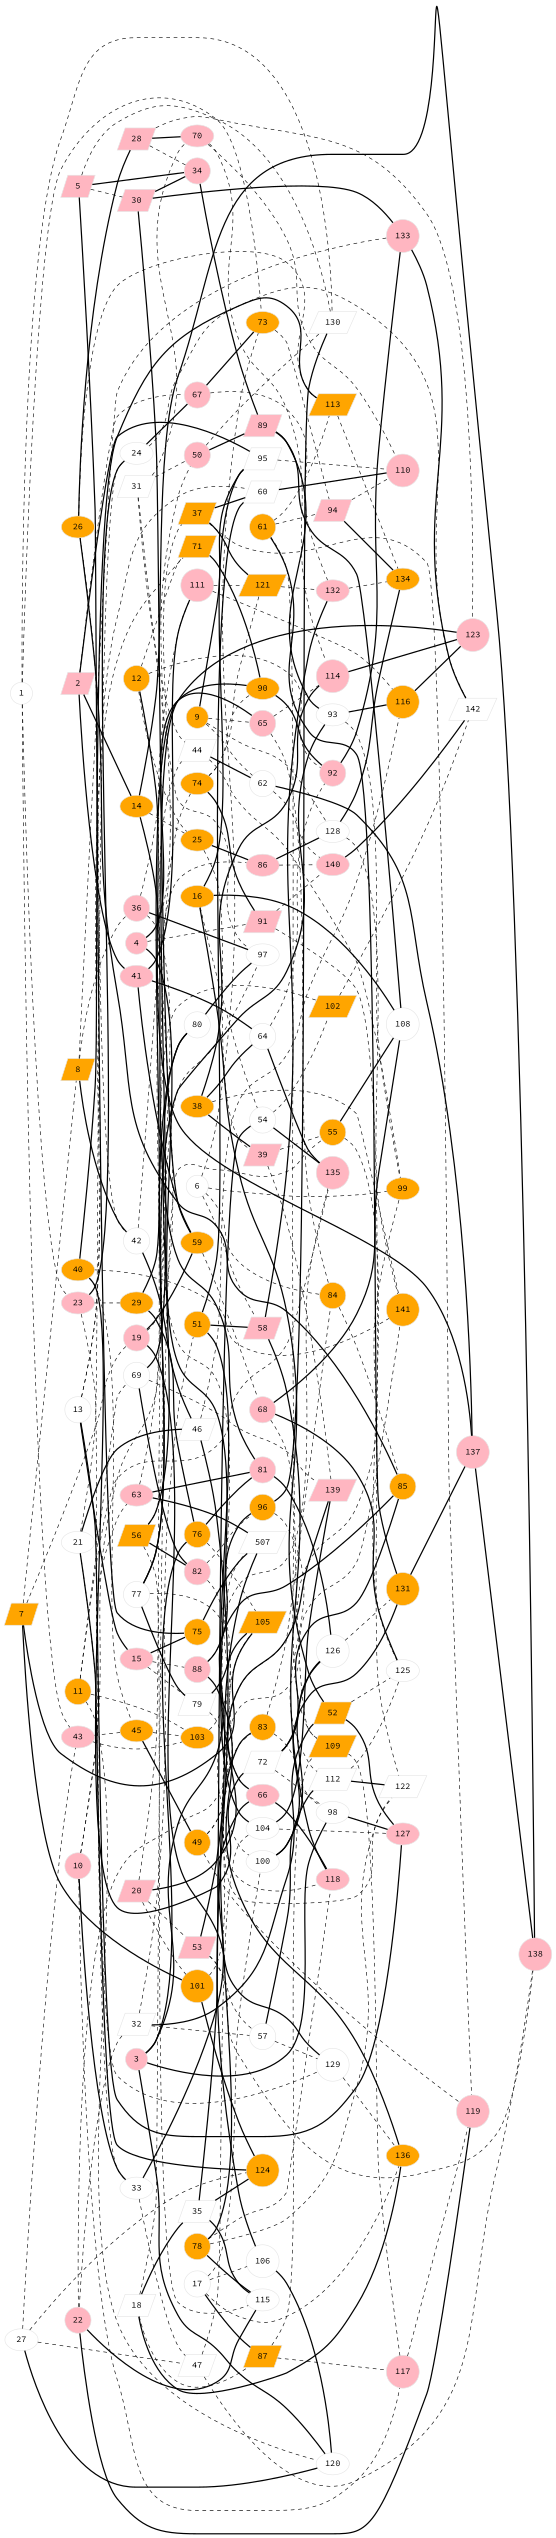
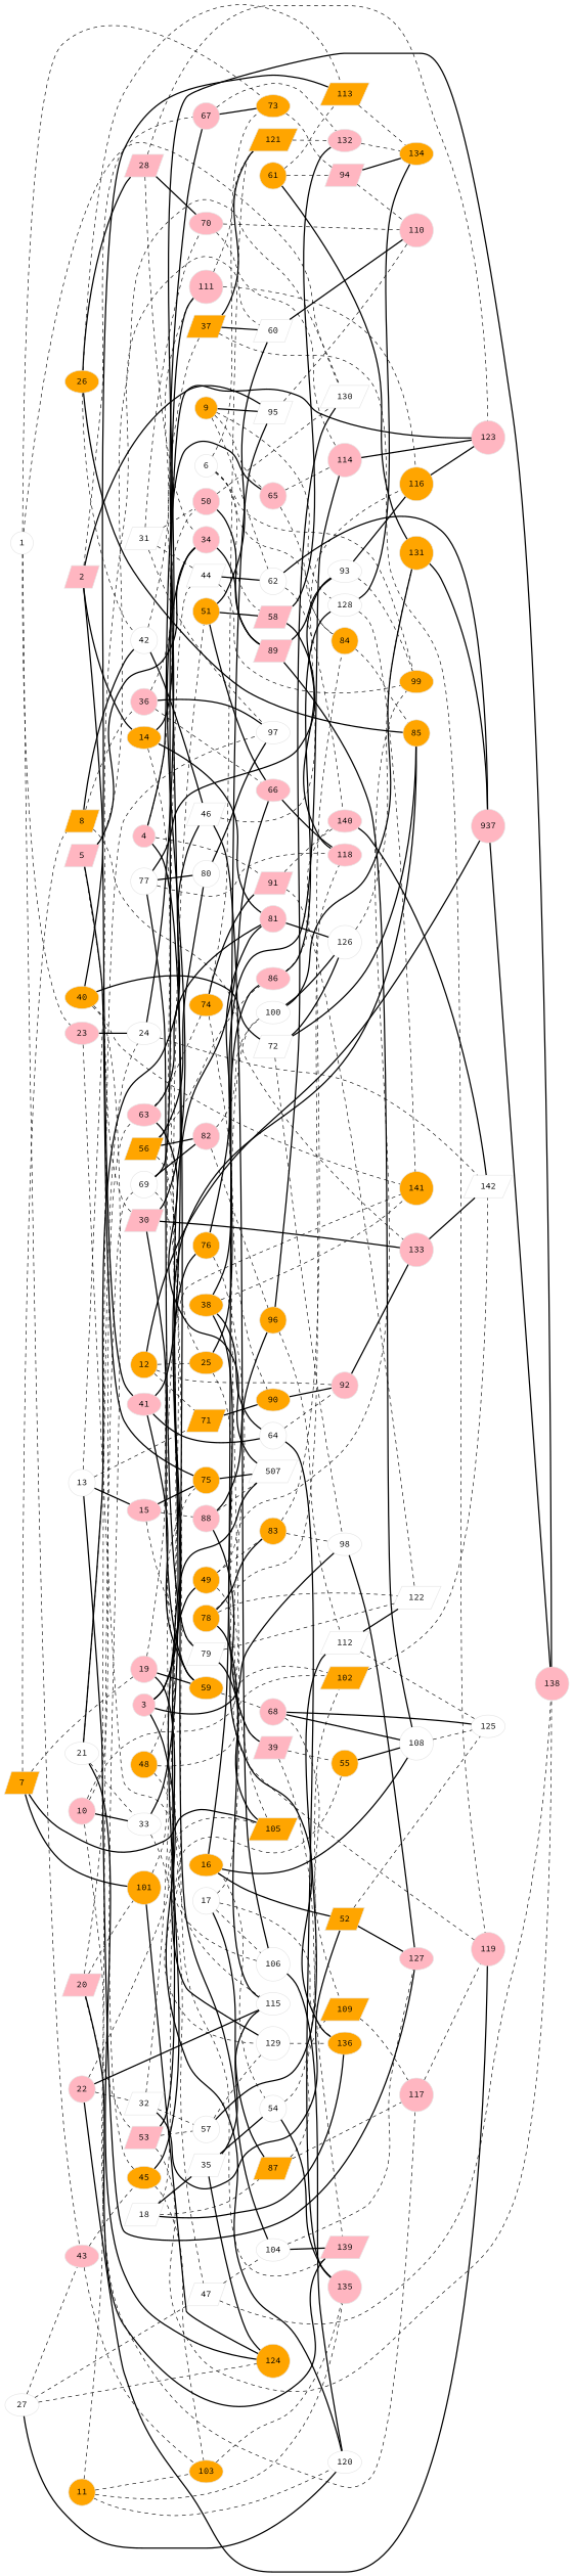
  graph {
    fontname="Source Code Pro"
    rankdir=LR
    node [color=gray90 fillcolor=lightpink fontname="Source Code Pro" shape=circle style=filled]
    edge [fontname="Source Code Pro" style=dashed]
    1 [fillcolor=white]
    23 [shape=ellipse]
    43 [shape=ellipse]
    73 [fillcolor=orange shape=ellipse]
    130 [fillcolor=white shape=parallelogram]
    129 [fillcolor=white]
    24 [fillcolor=white shape=ellipse]
-   29 [fillcolor=orange shape=ellipse]
    103 [fillcolor=orange shape=ellipse]
    45 [fillcolor=orange shape=ellipse]
    94 [shape=parallelogram]
    2 [shape=parallelogram]
    14 [fillcolor=orange shape=ellipse]
    41 [shape=ellipse]
    67
    95 [fillcolor=white shape=parallelogram]
    25 [fillcolor=orange shape=ellipse]
    81
    138
    59 [fillcolor=orange shape=ellipse]
    64 [fillcolor=white]
    111
    132 [shape=ellipse]
    110
    76 [fillcolor=orange]
    3
    85 [fillcolor=orange]
    98 [fillcolor=white shape=ellipse]
    120 [fillcolor=white shape=ellipse]
    105 [fillcolor=orange shape=parallelogram]
    127 [shape=ellipse]
    37 [fillcolor=orange shape=parallelogram]
    4
    65
    91 [shape=parallelogram]
    104 [fillcolor=white shape=ellipse]
    60 [fillcolor=white shape=parallelogram]
    119
    121 [fillcolor=orange shape=parallelogram]
    84 [fillcolor=orange]
    114
    140 [shape=ellipse]
    122 [fillcolor=white shape=parallelogram]
    139 [shape=parallelogram]
    5 [shape=parallelogram]
    30 [shape=parallelogram]
    34
    75 [fillcolor=orange]
    133
    89 [shape=parallelogram]
    n51 [fillcolor=white label=507 shape=parallelogram]
    6 [fillcolor=white]
    58 [shape=parallelogram]
    99 [fillcolor=orange shape=ellipse]
    118 [shape=ellipse]
    7 [fillcolor=orange shape=parallelogram]
    8 [fillcolor=orange shape=parallelogram]
    19
    101 [fillcolor=orange]
    36
    42 [fillcolor=white]
    44 [fillcolor=white shape=parallelogram]
    124 [fillcolor=orange]
    141 [fillcolor=orange]
    97 [fillcolor=white shape=ellipse]
    50
    66 [shape=ellipse]
    46 [fillcolor=white shape=parallelogram]
    142 [fillcolor=white shape=parallelogram]
    9 [fillcolor=orange]
    62 [fillcolor=white]
    128 [fillcolor=white shape=ellipse]
-   137
+   137 [label=937]
    134 [fillcolor=orange shape=ellipse]
    33 [fillcolor=white shape=ellipse]
    10
    63 [shape=ellipse]
    102 [fillcolor=orange shape=parallelogram]
    117
    47 [fillcolor=white shape=parallelogram]
    74 [fillcolor=orange shape=ellipse]
    11 [fillcolor=orange]
    69 [fillcolor=white]
    135
    123
    82
    12 [fillcolor=orange]
    71 [fillcolor=orange shape=parallelogram]
    92
    39 [shape=parallelogram]
    86 [shape=ellipse]
    90 [fillcolor=orange shape=ellipse]
    13 [fillcolor=white]
    15 [shape=ellipse]
    79 [fillcolor=white shape=parallelogram]
    88
    126 [fillcolor=white]
    136 [fillcolor=orange shape=ellipse]
    96 [fillcolor=orange]
    16 [fillcolor=orange shape=ellipse]
    52 [fillcolor=orange shape=parallelogram]
    54 [fillcolor=white]
    108 [fillcolor=white]
    125 [fillcolor=white shape=ellipse]
    17 [fillcolor=white]
    87 [fillcolor=orange shape=parallelogram]
    100 [fillcolor=white shape=ellipse]
    106 [fillcolor=white]
    109 [fillcolor=orange shape=parallelogram]
    131 [fillcolor=orange]
    18 [fillcolor=white shape=parallelogram]
    35 [fillcolor=white shape=parallelogram]
    55 [fillcolor=orange]
    115 [fillcolor=white shape=ellipse]
    68
    20 [shape=parallelogram]
    53 [shape=parallelogram]
    57 [fillcolor=white]
    21 [fillcolor=white shape=ellipse]
    116 [fillcolor=orange]
    22
    32 [fillcolor=white shape=parallelogram]
    51 [fillcolor=orange]
    26 [fillcolor=orange shape=ellipse]
    28 [shape=parallelogram]
    113 [fillcolor=orange shape=parallelogram]
    70 [shape=ellipse]
    27 [fillcolor=white shape=ellipse]
+   48 [fillcolor=orange]
    31 [fillcolor=white shape=parallelogram]
    112 [fillcolor=white shape=parallelogram]
    93 [fillcolor=white shape=ellipse]
    38 [fillcolor=orange shape=ellipse]
    40 [fillcolor=orange shape=ellipse]
    72 [fillcolor=white shape=parallelogram]
    49 [fillcolor=orange]
    83 [fillcolor=orange]
    56 [fillcolor=orange shape=parallelogram]
    80 [fillcolor=white]
    61 [fillcolor=orange]
    77 [fillcolor=white]
    78 [fillcolor=orange]
    1 -- 23
    1 -- 43
    1 -- 73
    1 -- 130
    23 -- 129
    23 -- 24 [style=bold]
-   23 -- 29
    43 -- 103
    43 -- 45
    73 -- 94
    129 -- 136
    24 -- 67 [style=bold]
    24 -- 142
-   29 -- 76 [style=bold]
-   29 -- 90 [style=bold]
    103 -- 135
    45 -- 103
    45 -- 49 [style=bold]
    94 -- 110
    94 -- 134 [style=bold]
    2 -- 14 [style=bold]
    2 -- 41 [style=bold]
    2 -- 67
    2 -- 95 [style=bold]
    14 -- 25
    14 -- 81 [style=bold]
    14 -- 138 [style=bold]
    41 -- 59 [style=bold]
    41 -- 64 [style=bold]
    41 -- 111 [style=bold]
    67 -- 73 [style=bold]
    67 -- 132
    95 -- 110
    25 -- 39
    25 -- 86 [style=bold]
    81 -- 126 [style=bold]
    59 -- 68
    64 -- 135 [style=bold]
    64 -- 92
    111 -- 121
    111 -- 116
    132 -- 134
    76 -- 81 [style=bold]
    76 -- 105
    3 -- 76 [style=bold]
    3 -- 85 [style=bold]
    3 -- 98 [style=bold]
    3 -- 120 [style=bold]
    98 -- 127 [style=bold]
    37 -- 60 [style=bold]
    37 -- 119
    37 -- 121 [style=bold]
    4 -- 37
    4 -- 65 [style=bold]
    4 -- 91
    4 -- 104 [style=bold]
    65 -- 84
    65 -- 114
    91 -- 140
    91 -- 122
    104 -- 127
    104 -- 139 [style=bold]
    60 -- 110 [style=bold]
    121 -- 132
    84 -- 85
    114 -- 123 [style=bold]
    140 -- 142 [style=bold]
    5 -- 130
    5 -- 30
    5 -- 34 [style=bold]
    5 -- 75 [style=bold]
    30 -- 59 [style=bold]
    30 -- 34 [style=bold]
    30 -- 133 [style=bold]
    34 -- 89 [style=bold]
    75 -- n51 [style=bold]
    133 -- 142 [style=bold]
    89 -- 108 [style=bold]
    89 -- 93 [style=bold]
    6 -- 73
    6 -- 84
    6 -- 58
    6 -- 99
    58 -- 132 [style=bold]
    58 -- 118 [style=bold]
    7 -- 105 [style=bold]
    7 -- 8
    7 -- 19
    7 -- 101 [style=bold]
    8 -- 133
    8 -- 36
    8 -- 42 [style=bold]
    19 -- 129 [style=bold]
    19 -- 59 [style=bold]
    19 -- 44
    101 -- 124 [style=bold]
    101 -- 141
    36 -- 97 [style=bold]
    36 -- 50
    36 -- 66
    42 -- 111
    42 -- 46 [style=bold]
    44 -- 99
    44 -- 62 [style=bold]
    50 -- 130
    50 -- 89 [style=bold]
    66 -- 118 [style=bold]
    46 -- 106 [style=bold]
    46 -- 116
    9 -- 95 [style=bold]
    9 -- 65
    9 -- 62
    9 -- 128
    62 -- 140
    62 -- 137 [style=bold]
    128 -- 141
    128 -- 134 [style=bold]
    137 -- 138 [style=bold]
    33 -- 66 [style=bold]
    33 -- 47
    10 -- 33 [style=bold]
    10 -- 63
    10 -- 102
    10 -- 117
    63 -- 81 [style=bold]
    63 -- n51 [style=bold]
    63 -- 74
    102 -- 142
    117 -- 119
    47 -- 138
    47 -- 104
    74 -- 91 [style=bold]
    74 -- 121
    74 -- 90
    11 -- 103
    11 -- 120
    11 -- 69
    11 -- 135
    69 -- 139
    69 -- 123 [style=bold]
    69 -- 82 [style=bold]
    82 -- 96
    82 -- 100
    12 -- 25
    12 -- 137 [style=bold]
    12 -- 71
    12 -- 92
    71 -- 90 [style=bold]
    92 -- 133 [style=bold]
    39 -- 139
    39 -- 55
    86 -- 140
    86 -- 128 [style=bold]
    90 -- 92 [style=bold]
    13 -- 127 [style=bold]
    13 -- 60
    13 -- 71
    13 -- 15 [style=bold]
    15 -- 75 [style=bold]
    15 -- 79
    15 -- 88
    79 -- 105 [style=bold]
    79 -- 122
    88 -- n51
    88 -- 136 [style=bold]
    88 -- 96 [style=bold]
    126 -- 131
    96 -- 130 [style=bold]
    96 -- 112
    16 -- 95 [style=bold]
    16 -- 52 [style=bold]
    16 -- 54
    16 -- 108 [style=bold]
    52 -- 127 [style=bold]
    52 -- 125
    54 -- 102
    54 -- 135 [style=bold]
    17 -- 136
    17 -- 87 [style=bold]
    17 -- 100
    17 -- 106
    87 -- 117
    87 -- 109
    100 -- 126 [style=bold]
    100 -- 131 [style=bold]
    106 -- 120 [style=bold]
    109 -- 117
    131 -- 137 [style=bold]
    18 -- 136 [style=bold]
    18 -- 87
    18 -- 35 [style=bold]
    18 -- 55
    35 -- 124 [style=bold]
    35 -- 54 [style=bold]
    35 -- 115 [style=bold]
    55 -- 108 [style=bold]
-   55 -- 125
+   108 -- 125
    68 -- 108 [style=bold]
    68 -- 125 [style=bold]
    68 -- 109
    20 -- 139 [style=bold]
    20 -- 101
    20 -- 97
    20 -- 53
    53 -- 138
    53 -- n51 [style=bold]
    53 -- 57
    57 -- 129
    57 -- 112 [style=bold]
    21 -- 24
    21 -- 124 [style=bold]
    21 -- 46 [style=bold]
    21 -- 33
    116 -- 123 [style=bold]
    22 -- 105
    22 -- 119 [style=bold]
    22 -- 115 [style=bold]
    22 -- 32
    32 -- 52 [style=bold]
    32 -- 57
    32 -- 51
    51 -- 60 [style=bold]
    51 -- 58 [style=bold]
    51 -- 66 [style=bold]
    26 -- 85 [style=bold]
    26 -- 42
    26 -- 28 [style=bold]
    26 -- 113
    28 -- 34
    28 -- 123
    28 -- 70 [style=bold]
    113 -- 134
    70 -- 110
    70 -- 114
    27 -- 43
    27 -- 120 [style=bold]
    27 -- 124
    27 -- 47
+   48 -- 75
+   48 -- 102
+   48 -- 106
    31 -- 44
    31 -- 97
    31 -- 50
    31 -- 70
    112 -- 122 [style=bold]
    112 -- 125
    93 -- 99
    93 -- 116 [style=bold]
    38 -- 64 [style=bold]
    38 -- 114 [style=bold]
    38 -- 141
    38 -- 39 [style=bold]
    40 -- 45
    40 -- 141
    40 -- 113 [style=bold]
    40 -- 72 [style=bold]
    72 -- 85 [style=bold]
    72 -- 98
    72 -- 126 [style=bold]
    49 -- 119
    49 -- 99
    49 -- 83
    83 -- 98
    83 -- 84
    56 -- 82 [style=bold]
    56 -- 86
    56 -- 115
    56 -- 80 [style=bold]
    80 -- 97 [style=bold]
    61 -- 94
-   61 -- 109
    61 -- 131 [style=bold]
    61 -- 113
    77 -- 118
    77 -- 79 [style=bold]
    77 -- 93 [style=bold]
    77 -- 80 [style=bold]
    78 -- 122
    78 -- 118
    78 -- 115 [style=bold]
    78 -- 83 [style=bold]
  }
